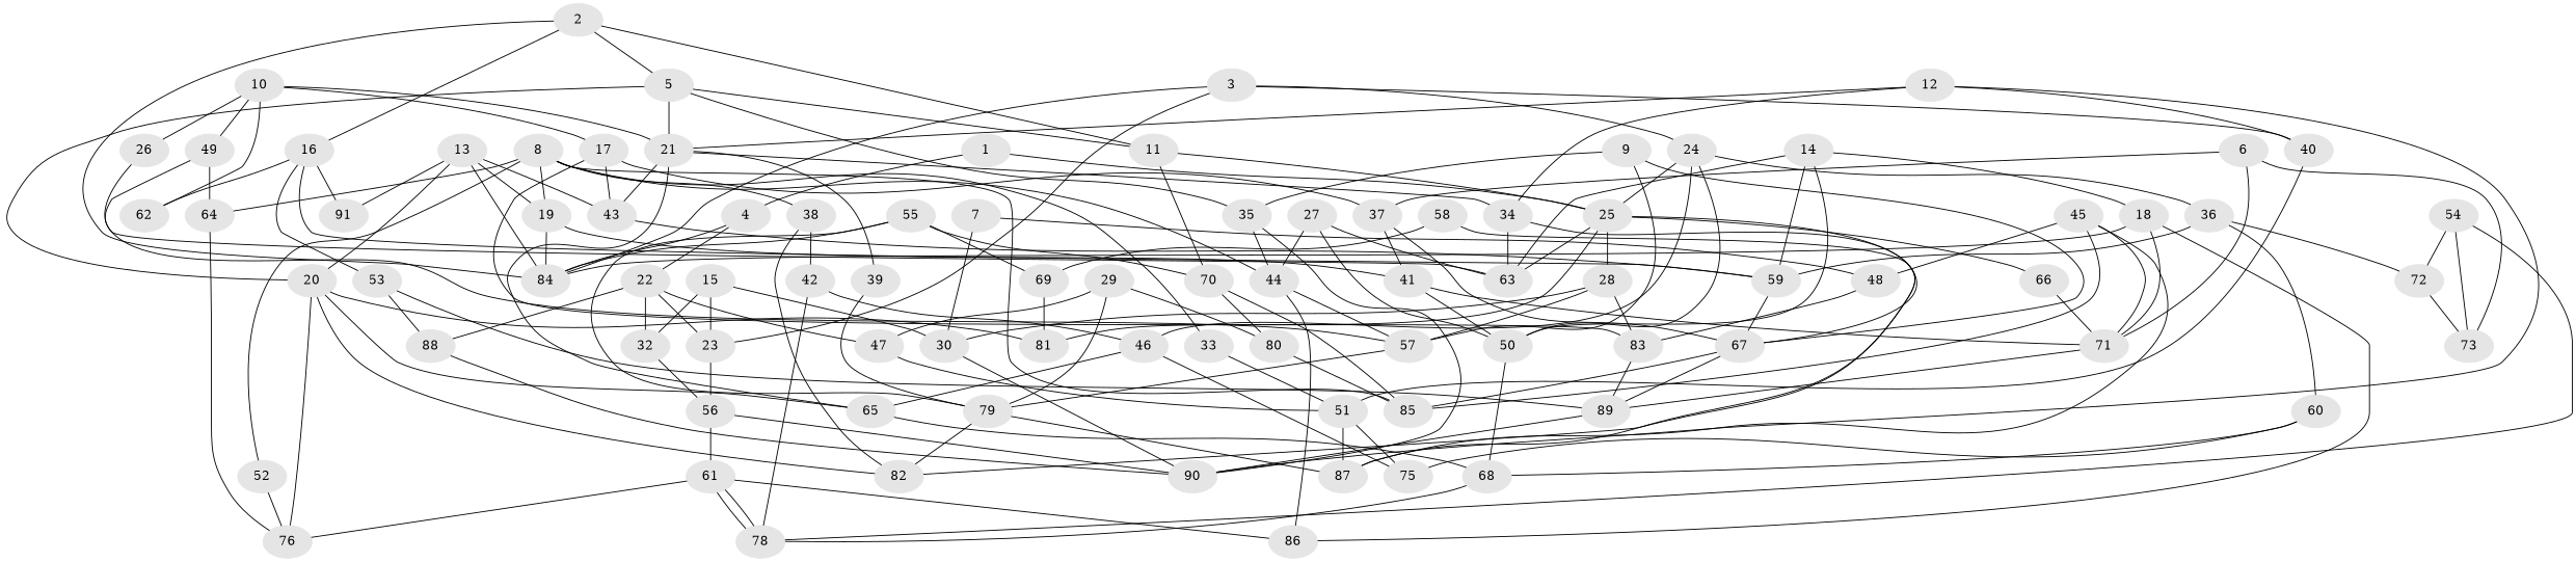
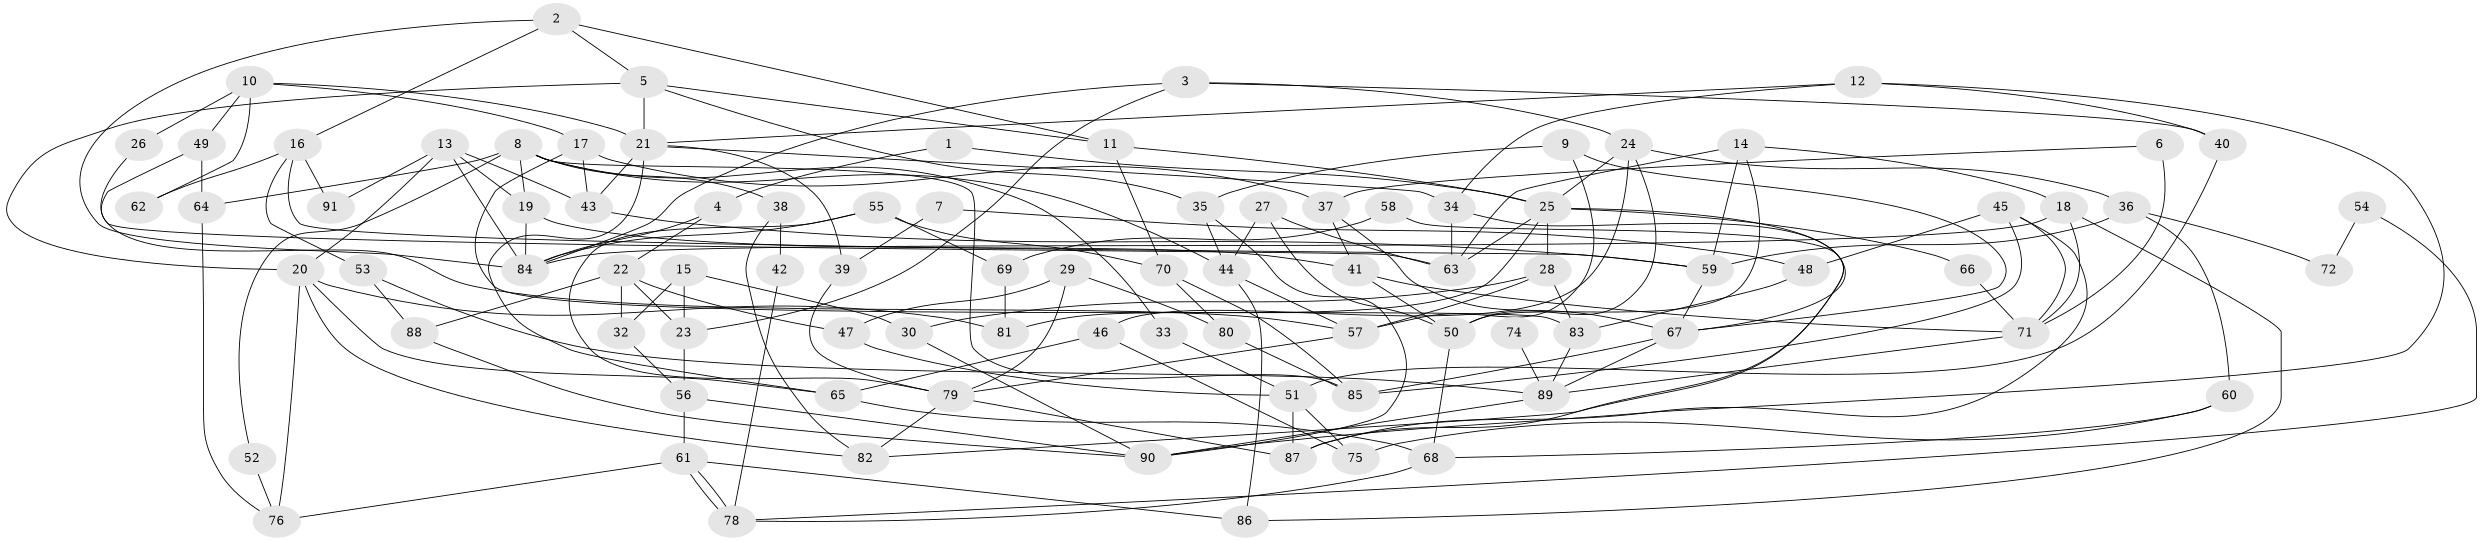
  graph {
    node [color=gray90 style=filled]
    1
    4
    25
    84
    22
    67
    63
    81
    28
    66
    2
    5
    11
    16
    20
    21
    35
    70
    62
    n20 [label=91]
    59
    53
    3
    23
    24
    40
    56
    50
    36
    46
    51
    32
    47
    88
    65
    76
    82
    39
    34
    43
    44
    90
    6
    37
    71
-   73
    41
    89
    7
    48
    79
    83
    8
    19
    33
    38
    52
    64
    85
    42
    57
    86
    9
    10
    17
    26
    49
    80
    12
    13
    14
    18
    68
    15
    30
    61
    60
    72
    75
    27
    29
    87
    78
    45
    54
    55
    69
    58
+   74
    1 -- 4
    1 -- 25
    4 -- 84
    4 -- 22
    25 -- 67
    25 -- 63
    25 -- 81
    25 -- 28
    25 -- 66
    22 -- 23
    22 -- 32
    22 -- 47
    22 -- 88
    67 -- 89
    67 -- 85
    28 -- 83
    28 -- 57
    28 -- 30
    66 -- 71
    2 -- 84
    2 -- 5
    2 -- 11
    2 -- 16
    5 -- 11
    5 -- 20
    5 -- 21
    5 -- 35
    11 -- 25
    11 -- 70
    16 -- 62
    16 -- n20
    16 -- 59
    16 -- 53
    20 -- 81
    20 -- 65
    20 -- 76
    20 -- 82
    21 -- 65
    21 -- 39
    21 -- 34
    21 -- 43
    35 -- 44
    35 -- 90
    70 -- 85
    70 -- 80
    59 -- 67
    53 -- 88
    53 -- 89
    3 -- 84
    3 -- 23
    3 -- 24
    3 -- 40
    23 -- 56
    24 -- 25
    24 -- 50
    24 -- 36
    24 -- 46
    40 -- 51
    56 -- 90
    56 -- 61
    50 -- 68
    36 -- 59
    36 -- 60
    36 -- 72
    46 -- 65
    46 -- 75
    51 -- 75
    51 -- 87
    32 -- 56
    47 -- 51
    88 -- 90
    65 -- 68
    39 -- 79
    34 -- 63
    34 -- 82
    43 -- 59
    44 -- 57
    44 -- 86
    6 -- 37
    6 -- 71
-   6 -- 73
    37 -- 67
    37 -- 41
    71 -- 89
    41 -- 50
    41 -- 71
    89 -- 90
-   7 -- 30
+   7 -- 39
    7 -- 48
    48 -- 83
    79 -- 82
    79 -- 87
    83 -- 89
    8 -- 44
    8 -- 19
    8 -- 33
    8 -- 38
    8 -- 52
    8 -- 64
    8 -- 85
    19 -- 84
    19 -- 41
    33 -- 51
    38 -- 82
    38 -- 42
    52 -- 76
    64 -- 76
-   42 -- 46
    42 -- 78
    57 -- 79
    9 -- 67
    9 -- 35
    9 -- 57
    10 -- 21
    10 -- 62
    10 -- 17
    10 -- 26
    10 -- 49
    17 -- 43
    17 -- 37
    17 -- 83
    26 -- 63
    49 -- 64
    49 -- 57
    80 -- 85
    12 -- 21
    12 -- 40
    12 -- 34
    12 -- 90
    13 -- 84
    13 -- 20
    13 -- n20
    13 -- 43
    13 -- 19
    14 -- 63
    14 -- 59
    14 -- 50
    14 -- 18
    18 -- 84
    18 -- 71
    18 -- 86
    68 -- 78
    15 -- 23
    15 -- 32
    15 -- 30
    30 -- 90
    61 -- 76
    61 -- 86
    61 -- 78
    61 -- 78
    60 -- 68
    60 -- 75
-   72 -- 73
    27 -- 63
    27 -- 50
    27 -- 44
    29 -- 47
    29 -- 79
    29 -- 80
    45 -- 71
    45 -- 48
    45 -- 85
    45 -- 87
-   54 -- 73
    54 -- 72
    54 -- 78
    55 -- 84
    55 -- 70
    55 -- 79
    55 -- 69
    69 -- 81
    58 -- 87
    58 -- 69
+   74 -- 89
  }
